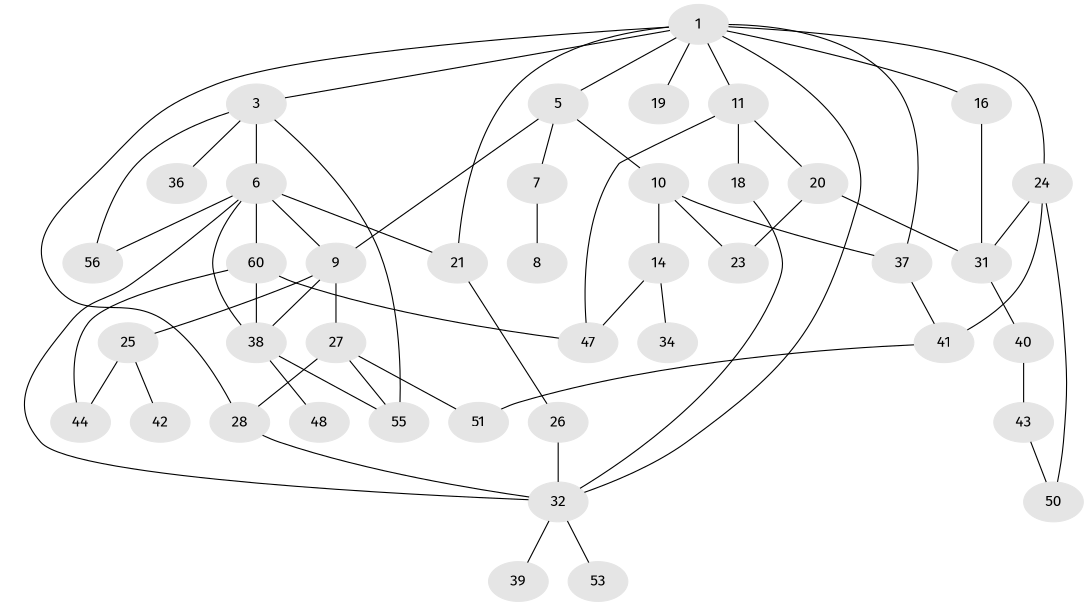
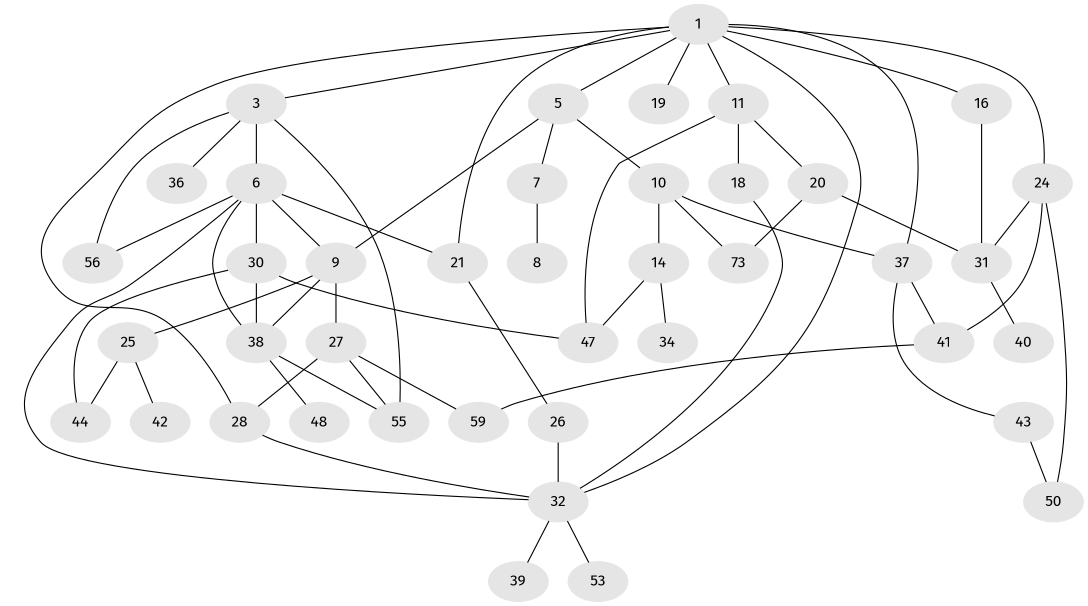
  graph {
    fontname="Fira Sans"
    node [color=gray90 fontname="Fira Sans" style=filled]
    edge [fontname="Fira Sans"]
    1 [super="+2"]
    3 [super="+4"]
    5
    11 [super="+13"]
    16 [super="+17"]
    19
    21
    24 [super="+35"]
    28
    32 [super="+33"]
    37 [super="+49"]
    6 [super="+15"]
    36
    55
    56
    7
    9 [super="+12"]
    10 [super="+29"]
    18
    20 [super="+22"]
    47 [super="+52"]
    31
    26
    41
    50 [super="+57"]
    39
    53
-   30 [super="+58" label=60]
+   30 [super="+58"]
    38 [super="+46"]
    8
    25
    27 [super="+59"]
    14 [super="+54"]
-   23
+   23 [label=73]
    44 [super="+45"]
    48
    42
-   51
+   51 [label=59]
    34
    40
    43
    1 -- 3
    1 -- 5
    1 -- 11
    1 -- 16
    1 -- 19
    1 -- 21 [weight=2]
    1 -- 24 [weight=2]
    1 -- 28
    1 -- 32
    1 -- 37
    3 -- 6
    3 -- 36
    3 -- 55
    3 -- 56
    5 -- 7
    5 -- 9
    5 -- 10
    11 -- 18
    11 -- 20
    11 -- 47
    16 -- 31
    21 -- 26
    24 -- 31
    24 -- 41
    24 -- 50
    28 -- 32
    32 -- 39
    32 -- 53
    37 -- 41
    6 -- 21
    6 -- 32
    6 -- 56
    6 -- 9
    6 -- 30
    6 -- 38
    7 -- 8
    9 -- 38
    9 -- 25
    9 -- 27
    10 -- 37
    10 -- 14 [weight=2]
    10 -- 23
    18 -- 32
    20 -- 31
    20 -- 23
    31 -- 40
    26 -- 32
    41 -- 51
    30 -- 47
    30 -- 38
    30 -- 44
    38 -- 55
    38 -- 48
    25 -- 44
    25 -- 42
    27 -- 28
    27 -- 55
    27 -- 51
    14 -- 47
    14 -- 34
-   40 -- 43
+   37 -- 43
    43 -- 50
  }
